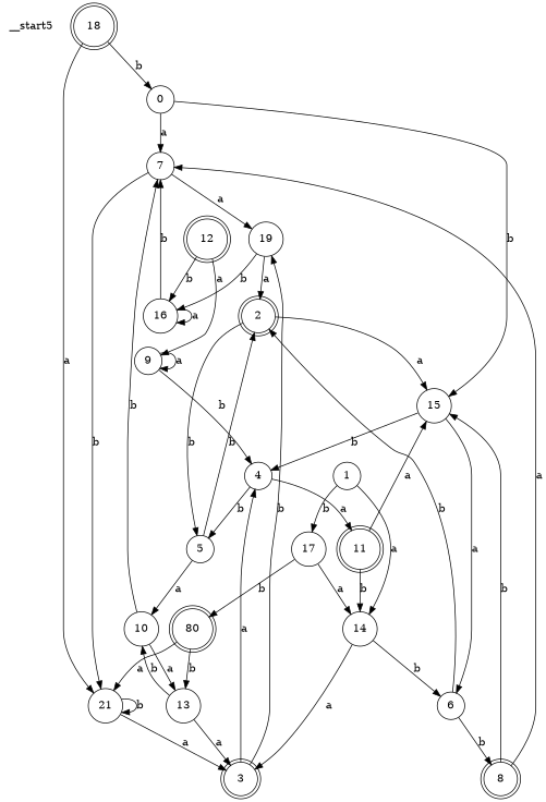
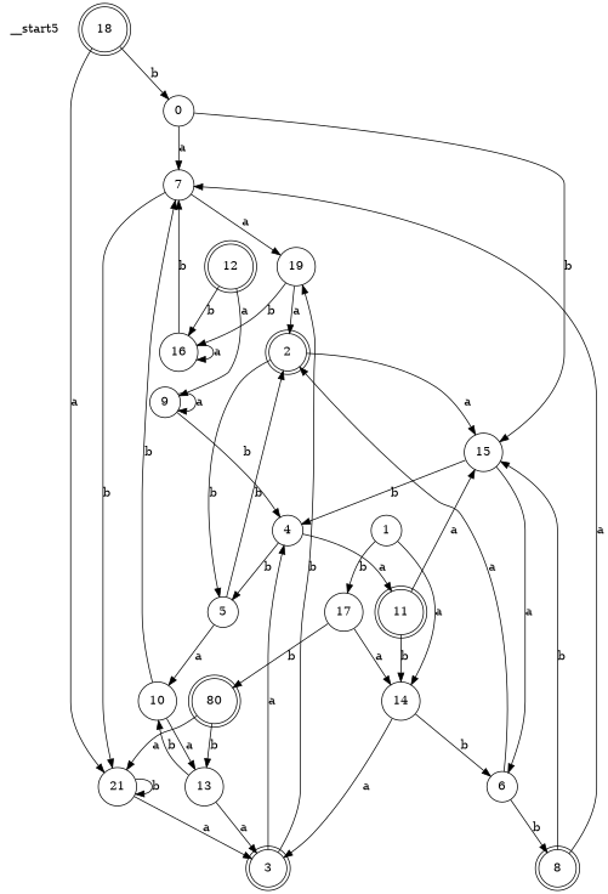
  digraph {
    rankdir=TB
    node [shape=circle color=black fillcolor=white style=filled]
    n1 [label=__start5 shape=none color="" fillcolor="" style=""]
    n2 [label=0]
    n3 [label=7]
    n4 [label=15]
    n5 [label=19]
    n6 [label=21]
    n7 [label=4]
    n8 [label=6]
    n9 [label=1]
    n10 [label=14]
    n11 [label=17]
    n12 [label=3 shape=doublecircle style="rounded,filled"]
    n13 [label=80 shape=doublecircle style="rounded,filled"]
    n14 [label=2 shape=doublecircle style="rounded,filled"]
    n15 [label=5]
    n16 [label=10]
    n17 [label=11 shape=doublecircle style="rounded,filled"]
    n18 [label=16]
    n19 [label=13]
    n20 [label=8 shape=doublecircle style="rounded,filled"]
    n21 [label=9]
    n22 [label=12 shape=doublecircle style="rounded,filled"]
    n23 [label=18 shape=doublecircle style="rounded,filled"]
    n2 -> n3 [label=a]
    n2 -> n4 [label=b]
    n3 -> n5 [label=a]
    n3 -> n6 [label=b]
    n4 -> n7 [label=b]
    n4 -> n8 [label=a]
    n5 -> n14 [label=a]
    n5 -> n18 [label=b]
    n6 -> n6 [label=b]
    n6 -> n12 [label=a]
    n7 -> n15 [label=b]
    n7 -> n17 [label=a]
-   n8 -> n14 [label=b]
+   n8 -> n14 [label=a]
    n8 -> n20 [label=b]
    n9 -> n10 [label=a]
    n9 -> n11 [label=b]
    n10 -> n8 [label=b]
    n10 -> n12 [label=a]
    n11 -> n10 [label=a]
    n11 -> n13 [label=b]
    n12 -> n5 [label=b]
    n12 -> n7 [label=a]
    n13 -> n6 [label=a]
    n13 -> n19 [label=b]
    n14 -> n4 [label=a]
    n14 -> n15 [label=b]
    n15 -> n14 [label=b]
    n15 -> n16 [label=a]
    n16 -> n3 [label=b]
    n16 -> n19 [label=a]
    n17 -> n4 [label=a]
    n17 -> n10 [label=b]
    n18 -> n3 [label=b]
    n18 -> n18 [label=a]
    n19 -> n12 [label=a]
    n19 -> n16 [label=b]
    n20 -> n3 [label=a]
    n20 -> n4 [label=b]
    n21 -> n7 [label=b]
    n21 -> n21 [label=a]
    n22 -> n18 [label=b]
    n22 -> n21 [label=a]
    n23 -> n2 [label=b]
    n23 -> n6 [label=a]
  }
